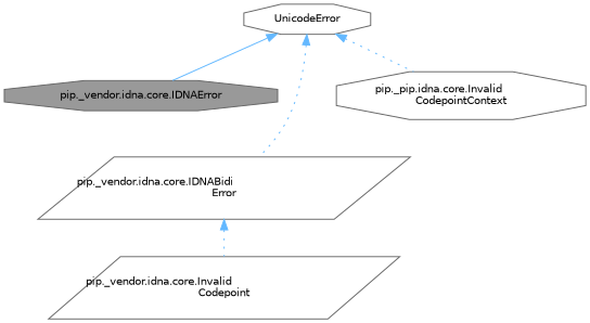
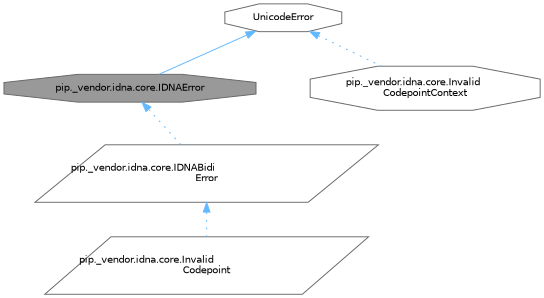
  digraph {
    rankdir=TB
    node [color=gray40 fillcolor=white fontname=Helvetica fontsize=10 shape=octagon style=filled]
    edge [color=steelblue1 dir=back fontname=Helvetica fontsize=10 labelfontname=Helvetica labelfontsize=10 style=dotted]
    n1 [fillcolor=grey60 fontcolor=black height=0.2 label="pip._vendor.idna.core.IDNAError" width=0.4]
    n2 [height=0.2 label="pip._vendor.idna.core.IDNABidi\lError" shape=parallelogram width=0.4]
    n3 [height=0.2 label="pip._vendor.idna.core.Invalid\lCodepoint" shape=parallelogram width=0.4]
-   n4 [height=0.2 label="pip._pip.idna.core.Invalid\lCodepointContext" width=0.4]
+   n4 [height=0.2 label="pip._vendor.idna.core.Invalid\lCodepointContext" width=0.4]
    n5 [height=0.2 label=UnicodeError width=0.4]
-   n5 -> n2
+   n1 -> n2
    n2 -> n3
    n5 -> n1 [style=solid]
    n5 -> n4
  }
